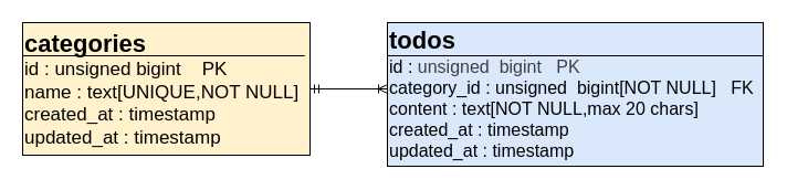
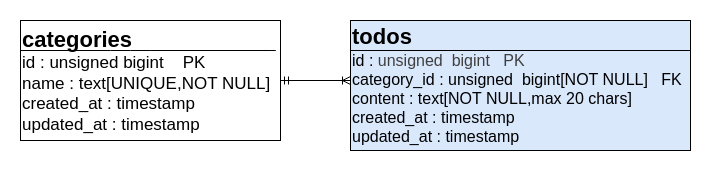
  <mxCell id="0" />
  <mxCell id="1" parent="0" />
- <mxCell id="2" value="&lt;span style=&quot;font-size: 22px;&quot;&gt;&lt;b&gt;categories&lt;/b&gt;&lt;/span&gt;&lt;br&gt;&lt;div style=&quot;&quot;&gt;&lt;span style=&quot;font-size: 17px;&quot;&gt;id : unsigned bigint&lt;b&gt;&amp;nbsp; &amp;nbsp; &lt;/b&gt;PK&lt;/span&gt;&lt;/div&gt;&lt;div style=&quot;&quot;&gt;&lt;span style=&quot;font-size: 17px;&quot;&gt;name : text[UNIQUE,NOT NULL]&lt;/span&gt;&lt;/div&gt;&lt;div style=&quot;&quot;&gt;&lt;font style=&quot;font-size: 17px;&quot;&gt;created_at : timestamp&lt;/font&gt;&lt;/div&gt;&lt;div style=&quot;&quot;&gt;&lt;font style=&quot;font-size: 17px;&quot;&gt;updated_at : timestamp&lt;/font&gt;&lt;/div&gt;" style="rounded=0;whiteSpace=wrap;html=1;strokeWidth=1;verticalAlign=top;align=left;fillColor=#fff2cc;" vertex="1" parent="1"><mxGeometry x="20" y="20" width="260" height="120" as="geometry" /></mxCell>
+ <mxCell id="2" value="&lt;span style=&quot;font-size: 22px;&quot;&gt;&lt;b&gt;categories&lt;/b&gt;&lt;/span&gt;&lt;br&gt;&lt;div style=&quot;&quot;&gt;&lt;span style=&quot;font-size: 17px;&quot;&gt;id : unsigned bigint&lt;b&gt;&amp;nbsp; &amp;nbsp; &lt;/b&gt;PK&lt;/span&gt;&lt;/div&gt;&lt;div style=&quot;&quot;&gt;&lt;span style=&quot;font-size: 17px;&quot;&gt;name : text[UNIQUE,NOT NULL]&lt;/span&gt;&lt;/div&gt;&lt;div style=&quot;&quot;&gt;&lt;font style=&quot;font-size: 17px;&quot;&gt;created_at : timestamp&lt;/font&gt;&lt;/div&gt;&lt;div style=&quot;&quot;&gt;&lt;font style=&quot;font-size: 17px;&quot;&gt;updated_at : timestamp&lt;/font&gt;&lt;/div&gt;" style="rounded=0;whiteSpace=wrap;html=1;strokeWidth=1;verticalAlign=top;align=left;" vertex="1" parent="1"><mxGeometry x="20" y="20" width="260" height="120" as="geometry" /></mxCell>
  <mxCell id="3" value="" style="endArrow=none;html=1;startSize=0;verticalAlign=top;" edge="1" parent="1"><mxGeometry width="50" height="50" relative="1" as="geometry"><mxPoint x="20" y="50" as="sourcePoint" /><mxPoint x="150" y="50" as="targetPoint" /><Array as="points"><mxPoint x="120" y="50" /><mxPoint x="160" y="50" /><mxPoint x="280" y="50" /></Array></mxGeometry></mxCell>
  <mxCell id="4" value="&lt;b&gt;&lt;font style=&quot;font-size: 22px;&quot;&gt;todos&lt;/font&gt;&lt;/b&gt;&lt;div&gt;&lt;font style=&quot;font-size: 16px;&quot;&gt;id :&amp;nbsp;&lt;span style=&quot;color: rgb(63, 63, 63); background-color: transparent;&quot;&gt;unsigned&amp;nbsp; bigint&amp;nbsp; &amp;nbsp;PK&lt;/span&gt;&lt;/font&gt;&lt;/div&gt;&lt;div&gt;&lt;font style=&quot;font-size: 16px;&quot;&gt;category_id : unsigned&amp;nbsp; bigint[NOT NULL]&amp;nbsp; &amp;nbsp;FK&lt;/font&gt;&lt;/div&gt;&lt;div&gt;&lt;font style=&quot;font-size: 16px;&quot;&gt;content : text[NOT NULL,max 20 chars]&lt;/font&gt;&lt;/div&gt;&lt;div&gt;&lt;font style=&quot;font-size: 16px;&quot;&gt;created_at : timestamp&lt;/font&gt;&lt;/div&gt;&lt;div&gt;&lt;font style=&quot;font-size: 16px;&quot;&gt;updated_at : timestamp&lt;/font&gt;&lt;/div&gt;" style="rounded=0;whiteSpace=wrap;html=1;align=left;fillColor=#dae8fc;" vertex="1" parent="1"><mxGeometry x="350" y="20" width="340" height="130" as="geometry" /></mxCell>
  <mxCell id="5" value="" style="endArrow=none;html=1;" edge="1" parent="1"><mxGeometry width="50" height="50" relative="1" as="geometry"><mxPoint x="350" y="50" as="sourcePoint" /><mxPoint x="690" y="50" as="targetPoint" /></mxGeometry></mxCell>
  <mxCell id="6" value="" style="fontSize=12;html=1;endArrow=ERoneToMany;startArrow=ERmandOne;exitX=1;exitY=0.5;exitDx=0;exitDy=0;" edge="1" parent="1" source="2"><mxGeometry width="100" height="100" relative="1" as="geometry"><mxPoint x="290" y="80" as="sourcePoint" /><mxPoint x="350" y="80" as="targetPoint" /></mxGeometry></mxCell>
